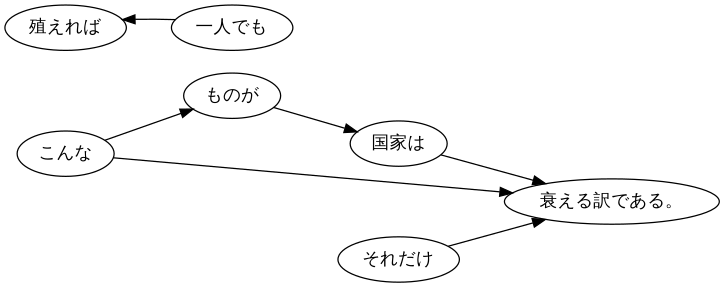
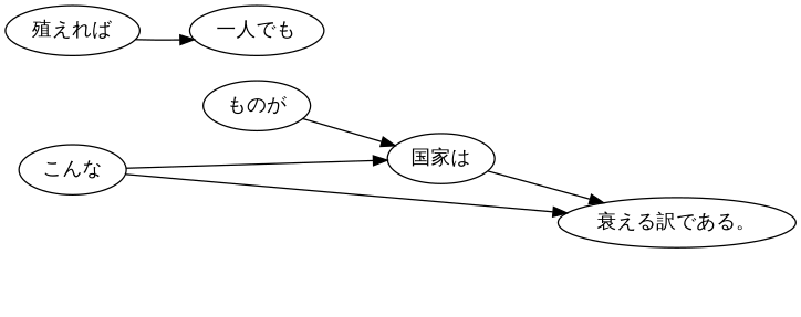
  digraph {
    rankdir=LR
    n1 [label="こんな"]
    n2 [label="ものが"]
    n3 [label="衰える訳である。"]
    n4 [label="国家は"]
    n5 [label="殖えれば"]
    n6 [label="一人でも"]
-   n7 [label="それだけ"]
-   n1 -> n2
+   n1 -> n4
    n1 -> n3
    n2 -> n4
    n4 -> n3
-   n6 -> n5
-   n7 -> n3
+   n5 -> n6
  }
